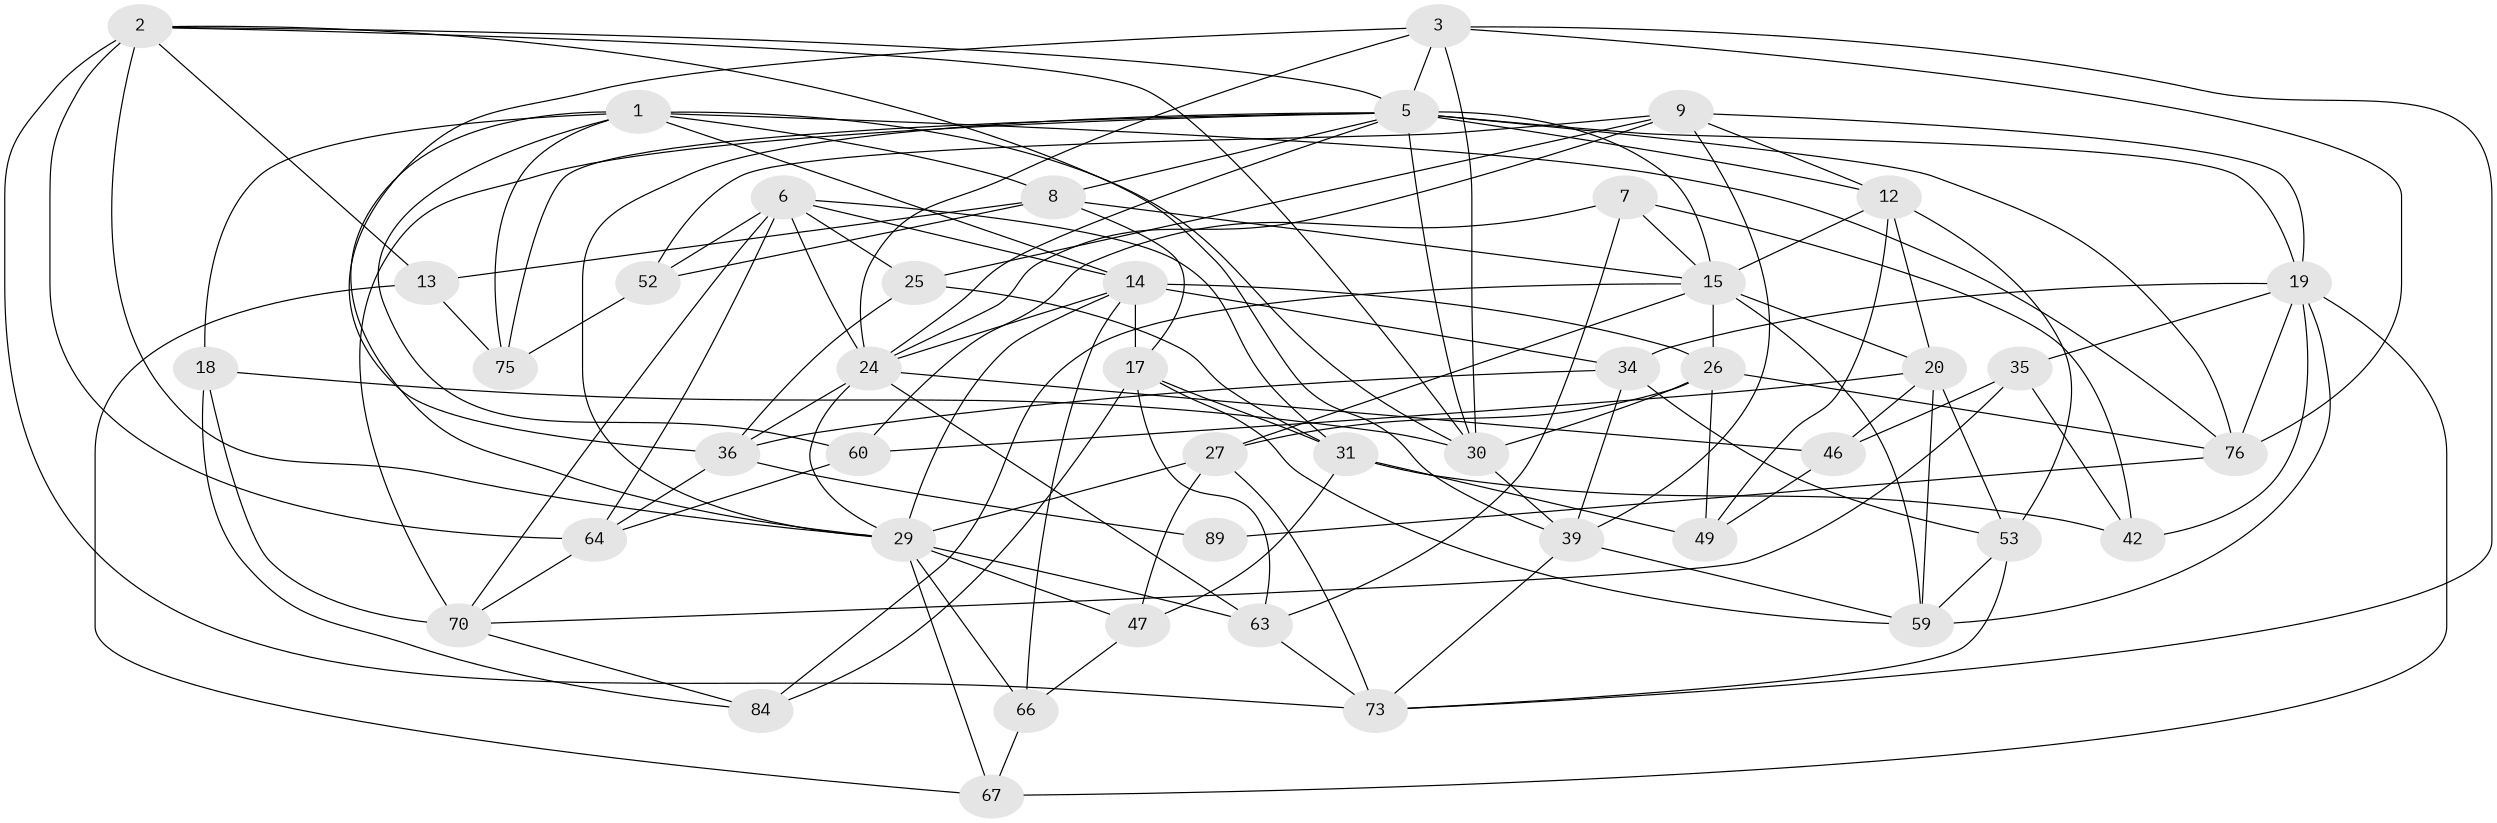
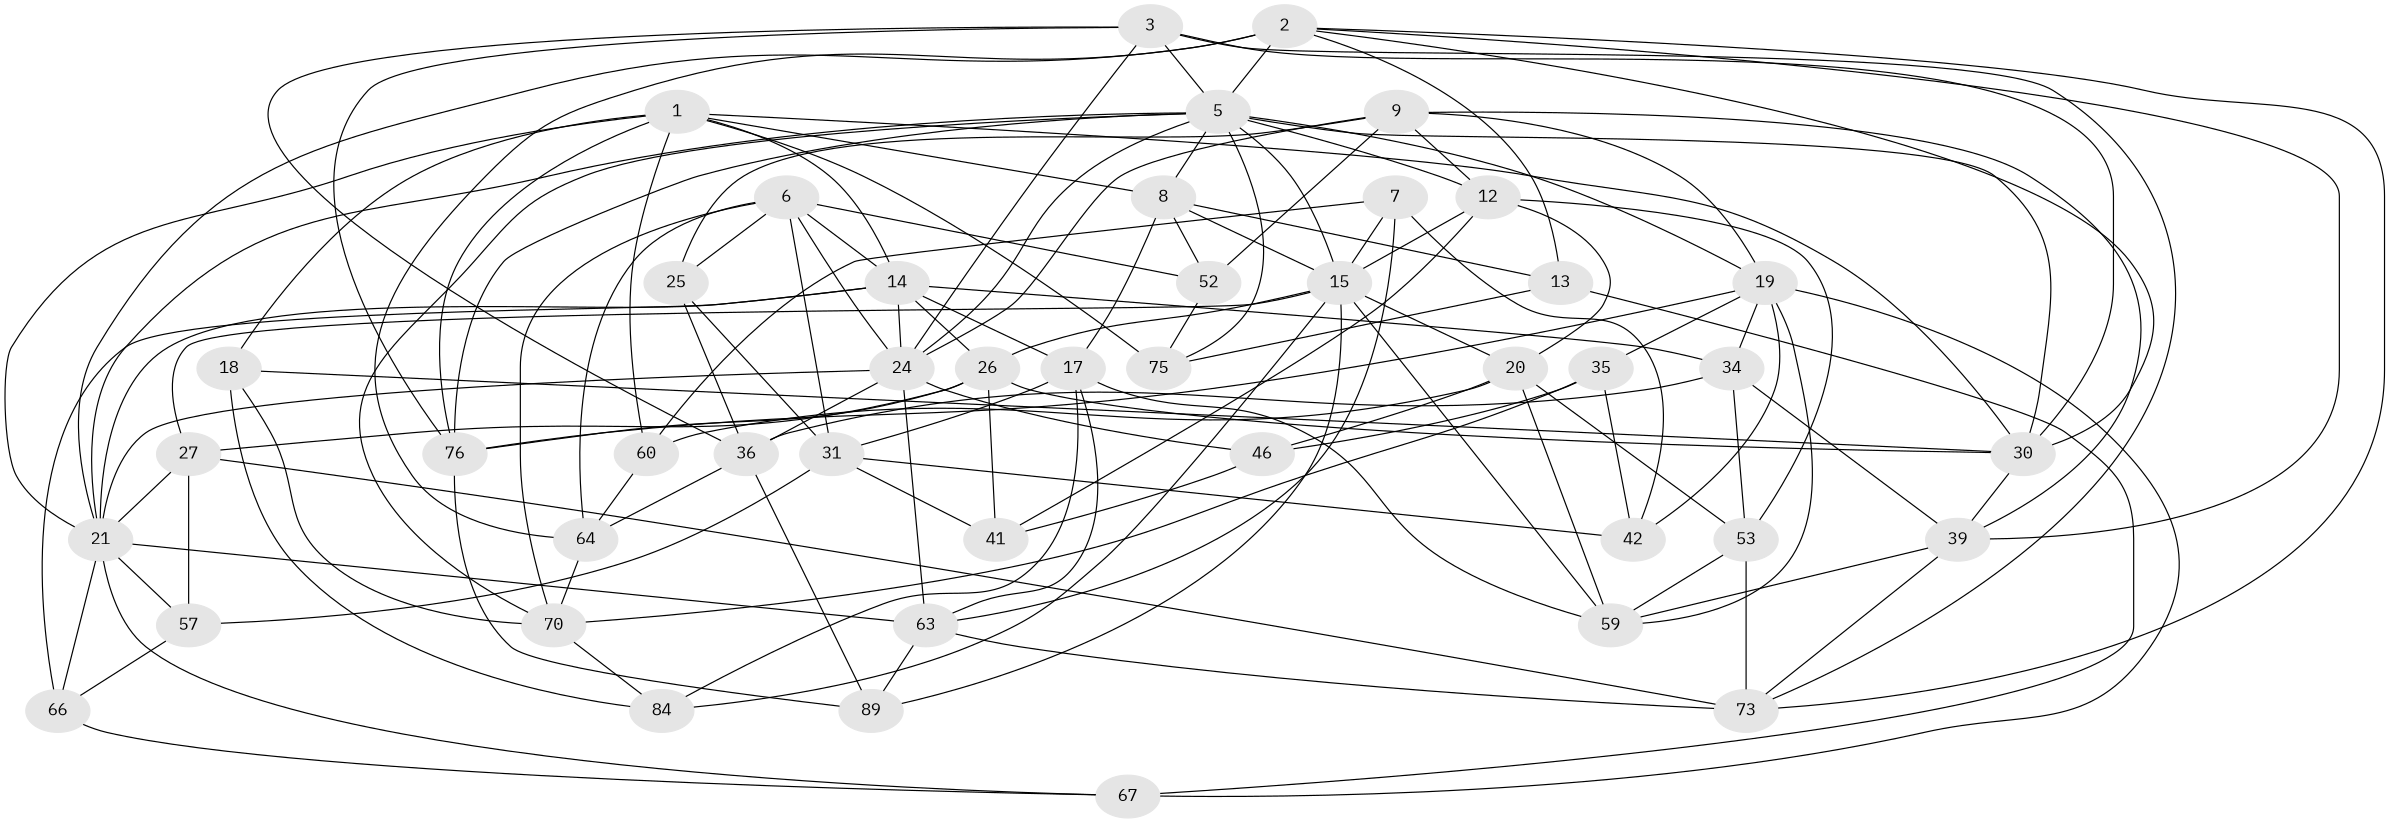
  graph {
    fontname="IBM Plex Mono"
    node [color=gray90 fontname="IBM Plex Mono" style=filled]
    edge [fontname="IBM Plex Mono"]
    1 [super="+79+4"]
    8 [super="+28"]
    14 [super="+62+23"]
    18
-   29 [super="+50+44"]
+   29 [super="+50+44" label=21]
    30 [super="+69"]
    60
    75
    76 [super="+90"]
    13
    15 [super="+61+22+16"]
    52
    17 [super="+54"]
    24 [super="+33+40"]
    34 [super="+56"]
    26 [super="+38"]
    66
    70 [super="+77"]
    84
    n20 [label=63 super="+87"]
    67
-   57 [label=47]
+   57
    39 [super="+58"]
    64 [super="+85"]
    89
    2 [super="+11+81"]
    5 [super="+10"]
    73 [super="+83+88"]
    12 [super="+48"]
    19 [super="+71+43"]
    59 [super="+80"]
    3 [super="+47"]
    36 [super="+37"]
    46
    20 [super="+21"]
-   49
+   49 [label=41]
    53 [super="+86"]
    27 [super="+74"]
    42
    35
    6 [super="+91+78"]
    25
    31 [super="+45"]
    7
    9 [super="+63"]
    1 -- 8
    1 -- 14
    1 -- 18
    1 -- 29
    1 -- 30
    1 -- 60
    1 -- 75
    1 -- 76
    8 -- 13
    8 -- 15
    8 -- 52
    8 -- 17
    14 -- 29
    14 -- 17
    14 -- 24
    14 -- 34
    14 -- 26
    14 -- 66
    18 -- 30
    18 -- 70
    18 -- 84
    29 -- 66
    29 -- n20
    29 -- 67
    29 -- 57
    30 -- 39
    60 -- 64
    76 -- 89
    13 -- 75
    13 -- 67
    15 -- 26
    15 -- 84
+   15 -- 89
    15 -- 59
    15 -- 20
    15 -- 27
    52 -- 75
    17 -- 84
    17 -- n20
    17 -- 59
    17 -- 31
    24 -- 29
    24 -- n20
    24 -- 36
    24 -- 46
    34 -- 39
    34 -- 36
    34 -- 53
    26 -- 30
    26 -- 76
    26 -- 49
    26 -- 27
    66 -- 67
    70 -- 84
+   n20 -- 89
    n20 -- 73
    57 -- 66
    39 -- 73
    39 -- 59
    64 -- 70
    2 -- 29
    2 -- 30
    2 -- 13
    2 -- 39
    2 -- 64 [weight=2]
    2 -- 5
    2 -- 73
    5 -- 8
    5 -- 29
    5 -- 30 [weight=2]
    5 -- 75
    5 -- 76
    5 -- 15
    5 -- 24 [weight=2]
    5 -- 70
    5 -- 12
    5 -- 19
    12 -- 15
    12 -- 20
    12 -- 49
    12 -- 53
    19 -- 76
    19 -- 34
    19 -- 67
    19 -- 59
    19 -- 42
    19 -- 35
    3 -- 30
    3 -- 76
    3 -- 24
    3 -- 5
    3 -- 73
    3 -- 36
    36 -- 64
    36 -- 89
    46 -- 49
    20 -- 60
    20 -- 59
    20 -- 46
    20 -- 53
    53 -- 73 [weight=2]
    53 -- 59
    27 -- 29
    27 -- 57
    27 -- 73 [weight=2]
    35 -- 70
    35 -- 46
    35 -- 42
    6 -- 14
    6 -- 52
    6 -- 24
    6 -- 70
    6 -- 64
    6 -- 25
    6 -- 31
    25 -- 36
    25 -- 31
    31 -- 57
    31 -- 49
    31 -- 42
    7 -- 60
    7 -- 15
    7 -- n20
    7 -- 42
    9 -- 52
    9 -- 24
    9 -- 39
    9 -- 12
    9 -- 19
    9 -- 25
  }
